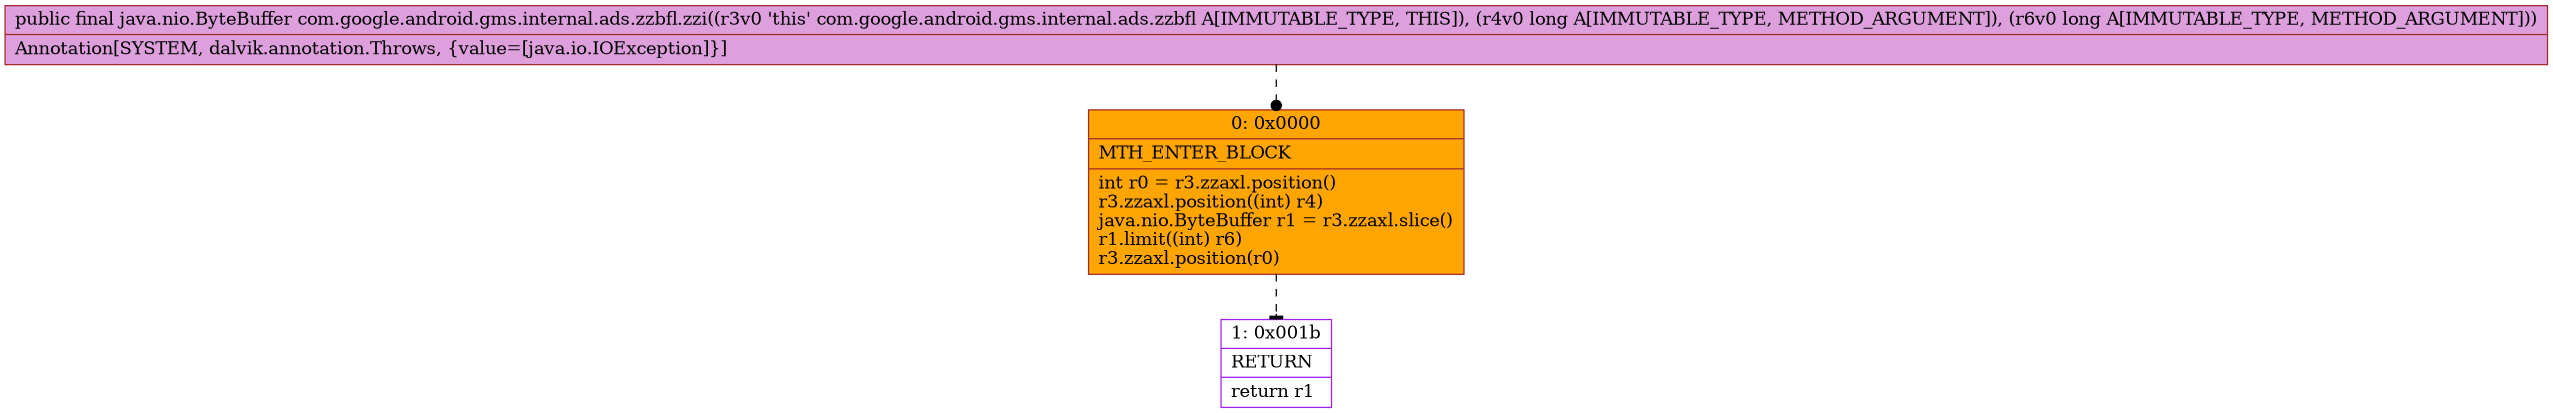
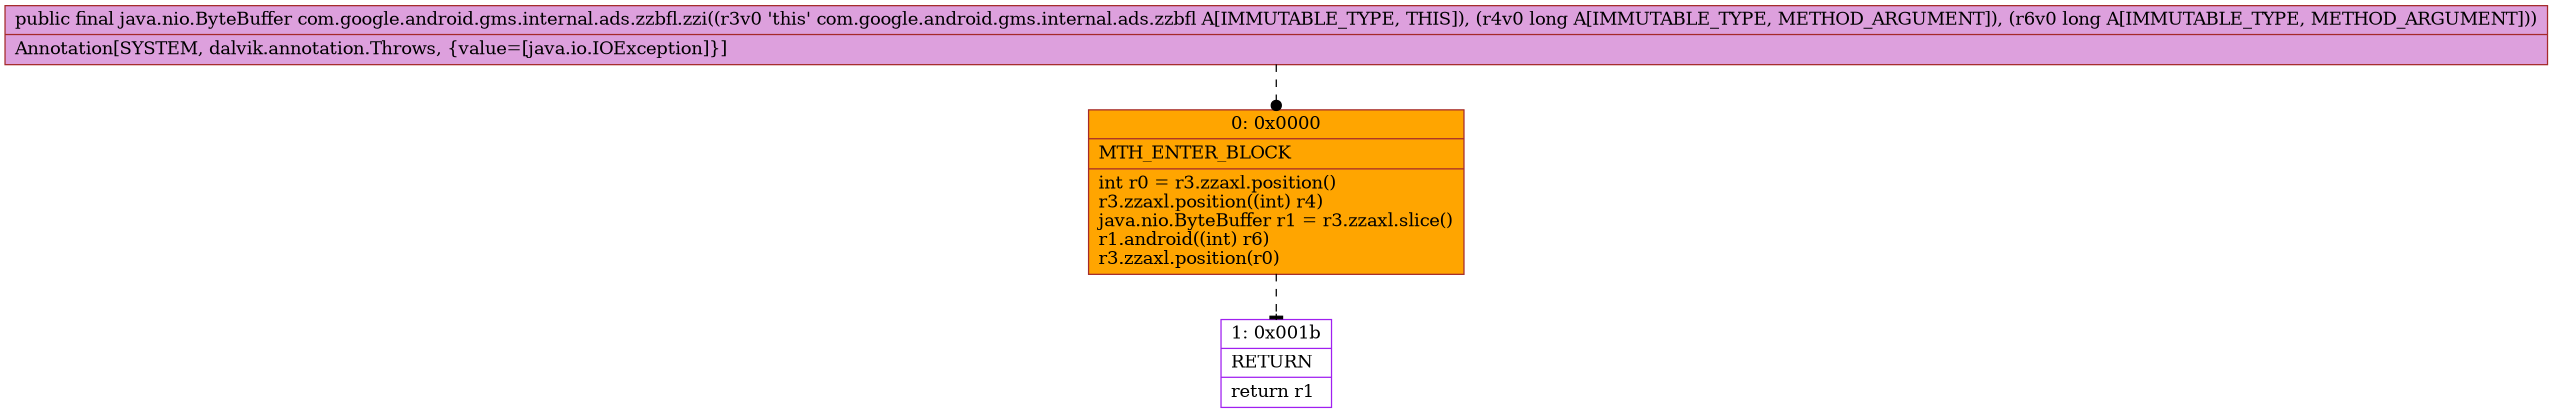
  digraph {
    node [shape=record style=filled color=brown]
    edge [style=dashed]
-   n1 [label="{0\:\ 0x0000|MTH_ENTER_BLOCK\l|int r0 = r3.zzaxl.position()\lr3.zzaxl.position((int) r4)\ljava.nio.ByteBuffer r1 = r3.zzaxl.slice()\lr1.limit((int) r6)\lr3.zzaxl.position(r0)\l}" fillcolor=orange]
+   n1 [label="{0\:\ 0x0000|MTH_ENTER_BLOCK\l|int r0 = r3.zzaxl.position()\lr3.zzaxl.position((int) r4)\ljava.nio.ByteBuffer r1 = r3.zzaxl.slice()\lr1.android((int) r6)\lr3.zzaxl.position(r0)\l}" fillcolor=orange]
    n2 [label="{1\:\ 0x001b|RETURN\l|return r1\l}" fillcolor=white color=purple]
    n3 [label="{public final java.nio.ByteBuffer com.google.android.gms.internal.ads.zzbfl.zzi((r3v0 'this' com.google.android.gms.internal.ads.zzbfl A[IMMUTABLE_TYPE, THIS]), (r4v0 long A[IMMUTABLE_TYPE, METHOD_ARGUMENT]), (r6v0 long A[IMMUTABLE_TYPE, METHOD_ARGUMENT]))  | Annotation[SYSTEM, dalvik.annotation.Throws, \{value=[java.io.IOException]\}]\l}" fillcolor=plum]
    n1 -> n2 [arrowhead=tee]
    n3 -> n1 [arrowhead=dot]
  }
